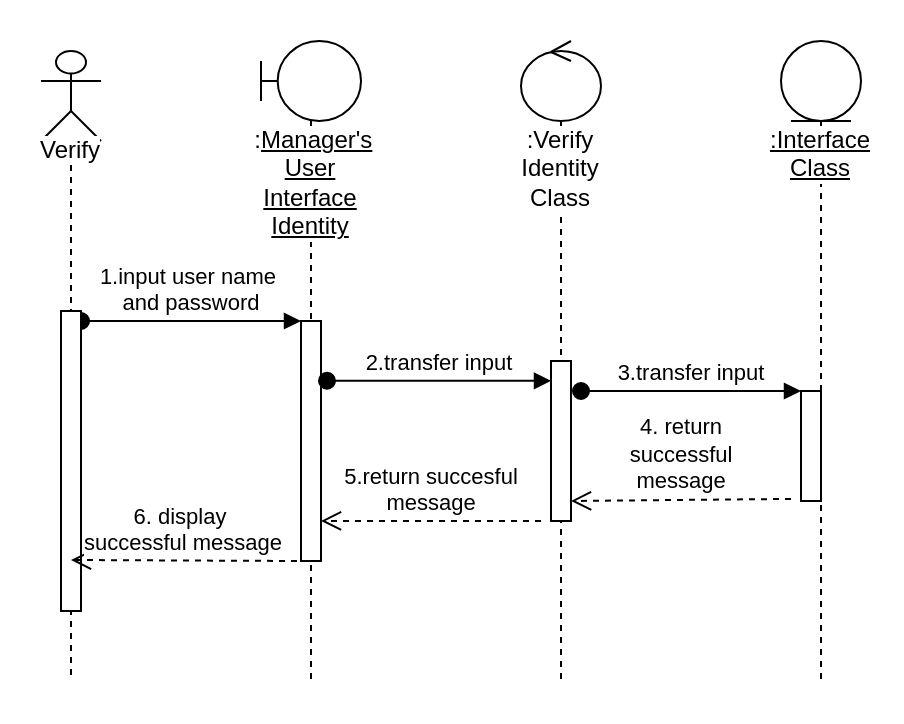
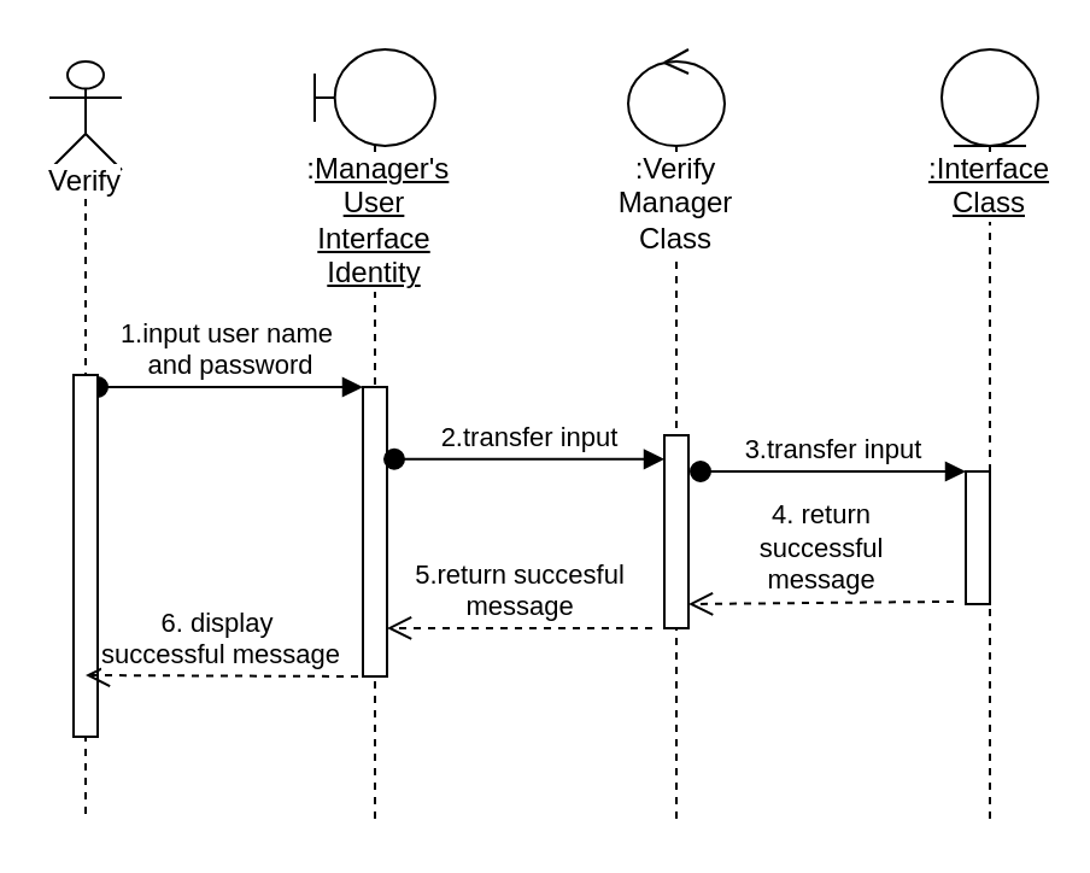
  <mxCell id="0" />
  <mxCell id="1" parent="0" />
  <mxCell id="2" value="&amp;nbsp;:&lt;u&gt;Manager's&lt;br&gt;User&lt;br&gt;Interface&lt;br&gt;Identity&lt;br&gt;&lt;/u&gt;" style="shape=umlLifeline;participant=umlBoundary;perimeter=lifelinePerimeter;whiteSpace=wrap;html=1;container=1;collapsible=0;recursiveResize=0;verticalAlign=top;spacingTop=36;labelBackgroundColor=#ffffff;outlineConnect=0;" vertex="1" parent="1"><mxGeometry x="130" y="20" width="50" height="320" as="geometry" /></mxCell>
  <mxCell id="3" value="" style="html=1;points=[];perimeter=orthogonalPerimeter;" vertex="1" parent="2"><mxGeometry x="20" y="140" width="10" height="120" as="geometry" /></mxCell>
  <mxCell id="4" value="1.input user name&amp;nbsp;&lt;br&gt;and password" style="html=1;verticalAlign=bottom;startArrow=oval;endArrow=block;startSize=8;" edge="1" target="3" parent="2"><mxGeometry relative="1" as="geometry"><mxPoint x="-90" y="140" as="sourcePoint" /></mxGeometry></mxCell>
  <mxCell id="5" value="&lt;u&gt;:Interface&lt;br&gt;Class&lt;br&gt;&lt;/u&gt;" style="shape=umlLifeline;participant=umlEntity;perimeter=lifelinePerimeter;whiteSpace=wrap;html=1;container=1;collapsible=0;recursiveResize=0;verticalAlign=top;spacingTop=36;labelBackgroundColor=#ffffff;outlineConnect=0;" vertex="1" parent="1"><mxGeometry x="390" y="20" width="40" height="320" as="geometry" /></mxCell>
  <mxCell id="6" value="" style="html=1;points=[];perimeter=orthogonalPerimeter;" vertex="1" parent="5"><mxGeometry x="10" y="175" width="10" height="55" as="geometry" /></mxCell>
  <mxCell id="7" value="3.transfer input" style="html=1;verticalAlign=bottom;startArrow=oval;endArrow=block;startSize=8;" edge="1" target="6" parent="5"><mxGeometry relative="1" as="geometry"><mxPoint x="-100" y="175" as="sourcePoint" /></mxGeometry></mxCell>
  <mxCell id="8" value="Verify" style="shape=umlLifeline;participant=umlActor;perimeter=lifelinePerimeter;whiteSpace=wrap;html=1;container=1;collapsible=0;recursiveResize=0;verticalAlign=top;spacingTop=36;labelBackgroundColor=#ffffff;outlineConnect=0;size=45;" vertex="1" parent="1"><mxGeometry x="20" y="25" width="30" height="315" as="geometry" /></mxCell>
  <mxCell id="9" value="" style="html=1;points=[];perimeter=orthogonalPerimeter;" vertex="1" parent="8"><mxGeometry x="10" y="130" width="10" height="150" as="geometry" /></mxCell>
- <mxCell id="10" value=":Verify&lt;br&gt;Identity&lt;br&gt;Class" style="shape=umlLifeline;participant=umlControl;perimeter=lifelinePerimeter;whiteSpace=wrap;html=1;container=1;collapsible=0;recursiveResize=0;verticalAlign=top;spacingTop=36;labelBackgroundColor=#ffffff;outlineConnect=0;" vertex="1" parent="1"><mxGeometry x="260" y="20" width="40" height="320" as="geometry" /></mxCell>
+ <mxCell id="10" value=":Verify&lt;br&gt;Manager&lt;br&gt;Class" style="shape=umlLifeline;participant=umlControl;perimeter=lifelinePerimeter;whiteSpace=wrap;html=1;container=1;collapsible=0;recursiveResize=0;verticalAlign=top;spacingTop=36;labelBackgroundColor=#ffffff;outlineConnect=0;" vertex="1" parent="1"><mxGeometry x="260" y="20" width="40" height="320" as="geometry" /></mxCell>
  <mxCell id="11" value="" style="html=1;points=[];perimeter=orthogonalPerimeter;" vertex="1" parent="10"><mxGeometry x="15" y="160" width="10" height="80" as="geometry" /></mxCell>
  <mxCell id="12" value="2.transfer input" style="html=1;verticalAlign=bottom;startArrow=oval;endArrow=block;startSize=8;exitX=1.3;exitY=0.249;exitDx=0;exitDy=0;exitPerimeter=0;" edge="1" target="11" parent="1" source="3"><mxGeometry relative="1" as="geometry"><mxPoint x="210" y="180" as="sourcePoint" /></mxGeometry></mxCell>
  <mxCell id="13" value="4. return &lt;br&gt;successful&lt;br&gt;message" style="html=1;verticalAlign=bottom;endArrow=open;dashed=1;endSize=8;exitX=-0.5;exitY=0.981;exitDx=0;exitDy=0;exitPerimeter=0;" edge="1" parent="1" source="6"><mxGeometry relative="1" as="geometry"><mxPoint x="376" y="250" as="sourcePoint" /><mxPoint x="285" y="250" as="targetPoint" /></mxGeometry></mxCell>
  <mxCell id="14" value="5.return succesful&lt;br&gt;message" style="html=1;verticalAlign=bottom;endArrow=open;dashed=1;endSize=8;entryX=1;entryY=0.833;entryDx=0;entryDy=0;entryPerimeter=0;" edge="1" parent="1" target="3"><mxGeometry relative="1" as="geometry"><mxPoint x="270" y="260" as="sourcePoint" /><mxPoint x="190" y="260" as="targetPoint" /></mxGeometry></mxCell>
  <mxCell id="15" value="6. display&amp;nbsp;&lt;br&gt;successful message" style="html=1;verticalAlign=bottom;endArrow=open;dashed=1;endSize=8;" edge="1" parent="1"><mxGeometry relative="1" as="geometry"><mxPoint x="148" y="280" as="sourcePoint" /><mxPoint x="35" y="279.5" as="targetPoint" /></mxGeometry></mxCell>
